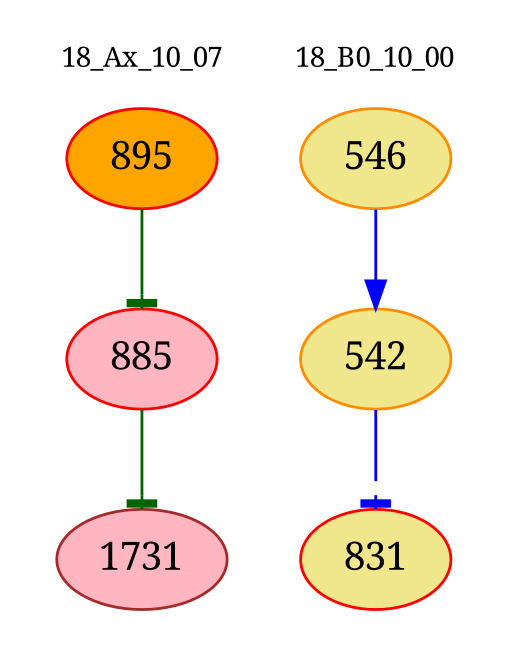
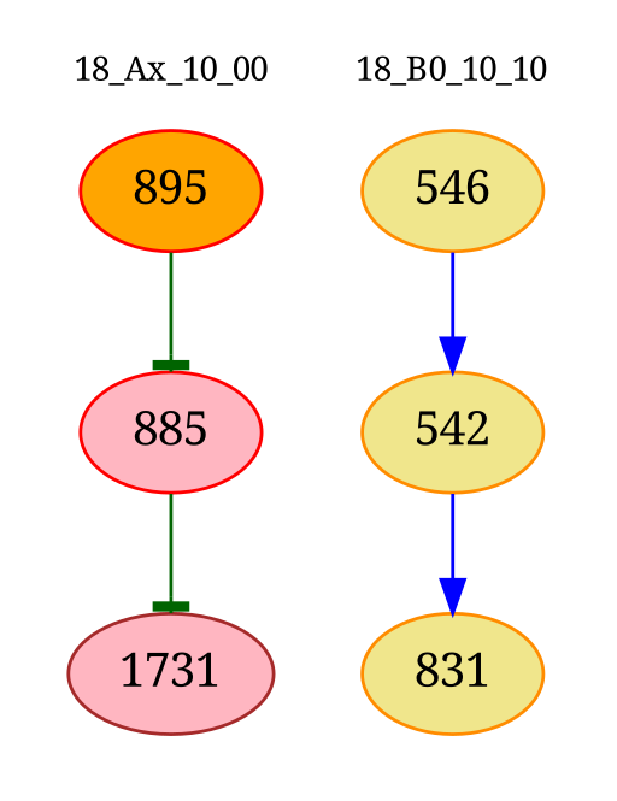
  digraph {
    fontname="Noto Serif"
    node [color=darkorange fillcolor=khaki fontname="Noto Serif" style=filled]
    edge [arrowhead=tee color=darkgreen fontname="Noto Serif"]
    n1 [color=red fillcolor=orange label=895]
    n2 [color=red fillcolor=lightpink label=885]
    n3 [color=brown fillcolor=lightpink label=1731]
    n4 [label=546]
    n5 [label=542]
-   n6 [color=red label=831]
+   n6 [label=831]
    subgraph cluster_1 {
      color=white
      fontsize=10
-     label="18_Ax_10_07"
+     label="18_Ax_10_00"
      n1
      n2
      n3
    }
    subgraph cluster_2 {
      color=white
      fontsize=10
-     label="18_B0_10_00"
+     label="18_B0_10_10"
      n4
      n5
      n6
    }
    n1 -> n2
    n2 -> n3
    n4 -> n5 [arrowhead=normal color=blue]
-   n5 -> n6 [color=blue]
+   n5 -> n6 [arrowhead=normal color=blue]
  }
